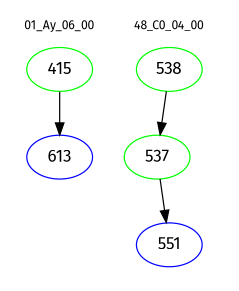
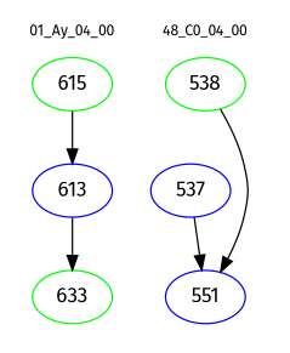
  digraph {
    fontname="Fira Sans"
    node [color=green fontname="Fira Sans"]
    edge [color=black fontname="Fira Sans"]
-   n1 [label=415]
+   n1 [label=615]
    n2 [color=blue label=613]
+   n3 [label=633]
    n4 [label=538]
-   n5 [label=537]
+   n5 [color=blue label=537]
    n6 [color=blue label=551]
    subgraph cluster_1 {
      color=white
      fontsize=10
-     label="01_Ay_06_00"
+     label="01_Ay_04_00"
      n1
      n2
+     n3
    }
    subgraph cluster_2 {
      color=white
      fontsize=10
      label="48_C0_04_00"
      n4
      n5
      n6
    }
    n1 -> n2
-   n4 -> n5
+   n2 -> n3
+   n4 -> n6
    n5 -> n6
  }
